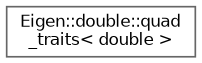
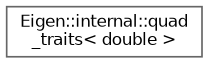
  digraph {
    rankdir=LR
-   n1 [color=grey40 fillcolor=white fontname=Helvetica fontsize=10 height=0.2 label="Eigen::double::quad\l_traits\< double \>" shape=box style=filled width=0.4]
+   n1 [color=grey40 fillcolor=white fontname=Helvetica fontsize=10 height=0.2 label="Eigen::internal::quad\l_traits\< double \>" shape=box style=filled width=0.4]
  }
